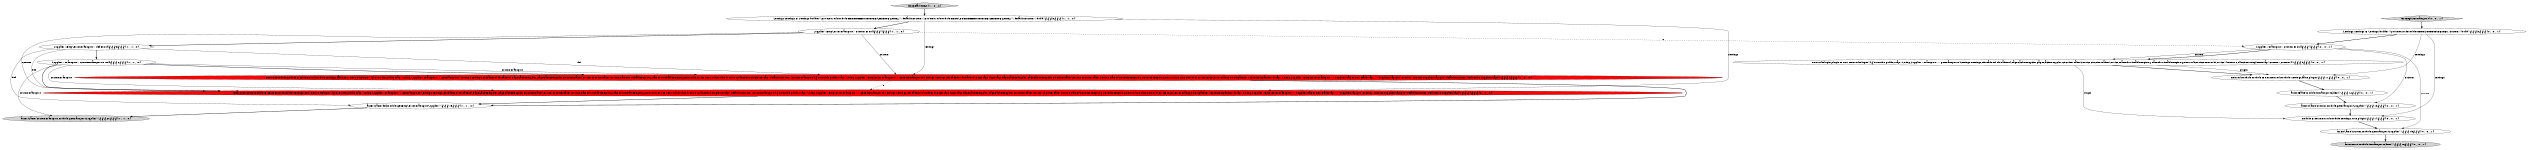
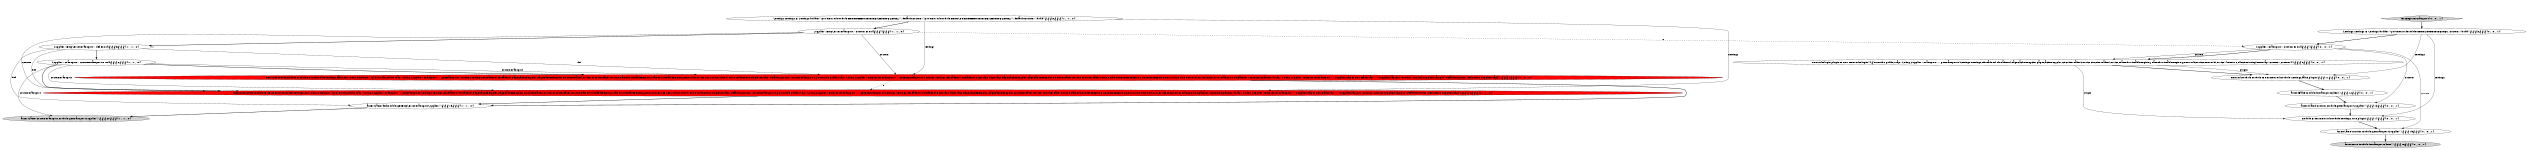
  digraph {
    node [fillcolor=white shape=ellipse style=filled]
    edge [style=bold]
    n1 [label="Settings settings = Settings.builder().put(NetworkModule.HTTP_DEFAULT_TYPE_SETTING.getKey(),\"default_custom\").put(NetworkModule.TRANSPORT_DEFAULT_TYPE_SETTING.getKey(),\"default_custom\").build()@@@3@@@['1', '1', '0']"]
    n2 [fillcolor=red label="NetworkModule module = newNetworkModule(settings,new NetworkPlugin(){@Override public Map<String,Supplier<Transport>> getTransports(Settings settings,ThreadPool threadPool,PageCacheRecycler pageCacheRecycler,CircuitBreakerService circuitBreakerService,NamedWriteableRegistry namedWriteableRegistry,NetworkService networkService){return Collections.singletonMap(\"default_custom\",customTransport)}@Override public Map<String,Supplier<HttpServerTransport>> getHttpTransports(Settings settings,ThreadPool threadPool,BigArrays bigArrays,PageCacheRecycler pageCacheRecycler,CircuitBreakerService circuitBreakerService,NamedXContentRegistry xContentRegistry,NetworkService networkService,HttpServerTransport.Dispatcher requestDispatcher){Map<String,Supplier<HttpServerTransport>> supplierMap = new HashMap<>()supplierMap.put(\"custom\",custom)supplierMap.put(\"default_custom\",def)return supplierMap}})@@@7@@@['0', '1', '0']"]
    n3 [fillcolor=red label="NetworkModule module = newNetworkModule(settings,false,new NetworkPlugin(){@Override public Map<String,Supplier<Transport>> getTransports(Settings settings,ThreadPool threadPool,PageCacheRecycler pageCacheRecycler,CircuitBreakerService circuitBreakerService,NamedWriteableRegistry namedWriteableRegistry,NetworkService networkService){return Collections.singletonMap(\"default_custom\",customTransport)}@Override public Map<String,Supplier<HttpServerTransport>> getHttpTransports(Settings settings,ThreadPool threadPool,BigArrays bigArrays,PageCacheRecycler pageCacheRecycler,CircuitBreakerService circuitBreakerService,NamedXContentRegistry xContentRegistry,NetworkService networkService,HttpServerTransport.Dispatcher requestDispatcher){Map<String,Supplier<HttpServerTransport>> supplierMap = new HashMap<>()supplierMap.put(\"custom\",custom)supplierMap.put(\"default_custom\",def)return supplierMap}})@@@7@@@['1', '0', '0']"]
    n4 [label="Supplier<HttpServerTransport> custom = null@@@4@@@['1', '1', '0']"]
    n5 [label="NetworkPlugin plugin = new NetworkPlugin(){@Override public Map<String,Supplier<Transport>> getTransports(Settings settings,ThreadPool threadPool,PageCacheRecycler pageCacheRecycler,CircuitBreakerService circuitBreakerService,NamedWriteableRegistry namedWriteableRegistry,NetworkService networkService){return Collections.singletonMap(\"custom\",custom)}}@@@5@@@['0', '0', '1']"]
    n6 [label="NetworkModule module = newNetworkModule(settings,false,plugin)@@@11@@@['0', '0', '1']"]
    n7 [label="module = newNetworkModule(settings,true,plugin)@@@14@@@['0', '0', '1']"]
    n8 [label="assertFalse(module.isTransportClient())@@@12@@@['0', '0', '1']"]
    n9 [label="assertSame(custom,module.getTransportSupplier())@@@15@@@['0', '0', '1']"]
    n10 [label="Supplier<HttpServerTransport> def = null@@@5@@@['1', '1', '0']"]
    n11 [label="Supplier<Transport> customTransport = null@@@6@@@['1', '1', '0']"]
    n12 [label="assertSame(def,module.getHttpServerTransportSupplier())@@@19@@@['1', '1', '0']"]
    n13 [fillcolor=lightgray label="assertSame(customTransport,module.getTransportSupplier())@@@20@@@['1', '1', '0']"]
    n14 [label="Supplier<Transport> custom = null@@@4@@@['0', '0', '1']"]
    n15 [label="assertSame(custom,module.getTransportSupplier())@@@13@@@['0', '0', '1']"]
    n16 [fillcolor=lightgray label="assertTrue(module.isTransportClient())@@@16@@@['0', '0', '1']"]
    n17 [fillcolor=lightgray label="testRegisterTransport['0', '0', '1']" shape=diamond]
    n18 [label="Settings settings = Settings.builder().put(NetworkModule.TRANSPORT_TYPE_KEY,\"custom\").build()@@@3@@@['0', '0', '1']"]
-   n19 [fillcolor=lightgray label="testDefaultKeys['1', '0', '0']" shape=diamond]
    n1 -> n2 [label=settings style=solid]
    n1 -> n3 [label=settings style=solid]
    n1 -> n4
    n2 -> n12
    n3 -> n2 [label=0 style=dashed]
    n3 -> n12
    n4 -> n2 [label=custom style=solid]
    n4 -> n3 [label=custom style=solid]
    n4 -> n10
    n4 -> n14 [label=0 style=dashed]
    n5 -> n6 [label=plugin style=solid]
    n5 -> n6
    n5 -> n7 [label=plugin style=solid]
    n6 -> n8
    n7 -> n9
    n8 -> n15
    n9 -> n16
    n10 -> n2 [label=def style=solid]
    n10 -> n3 [label=def style=solid]
    n10 -> n11
    n10 -> n12 [label=def style=solid]
    n11 -> n2
    n11 -> n2 [label=customTransport style=solid]
    n11 -> n3 [label=customTransport style=solid]
    n11 -> n3
    n11 -> n13 [label=customTransport style=solid]
    n12 -> n13
    n14 -> n5 [label=custom style=solid]
    n14 -> n5
    n14 -> n9 [label=custom style=solid]
    n14 -> n15 [label=custom style=solid]
    n15 -> n7
    n17 -> n18
    n18 -> n6 [label=settings style=solid]
    n18 -> n7 [label=settings style=solid]
    n18 -> n14
-   n19 -> n1
  }
